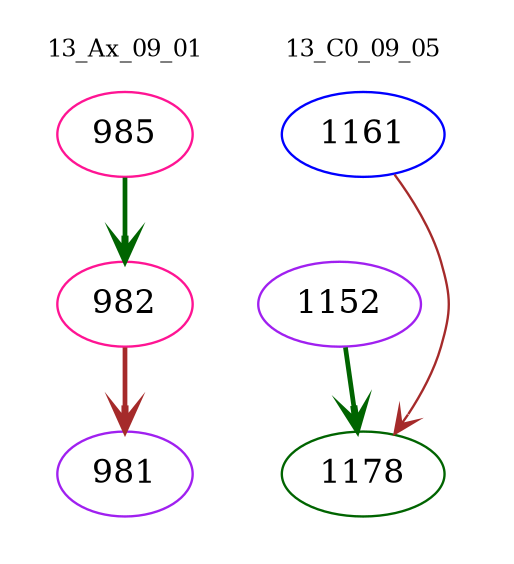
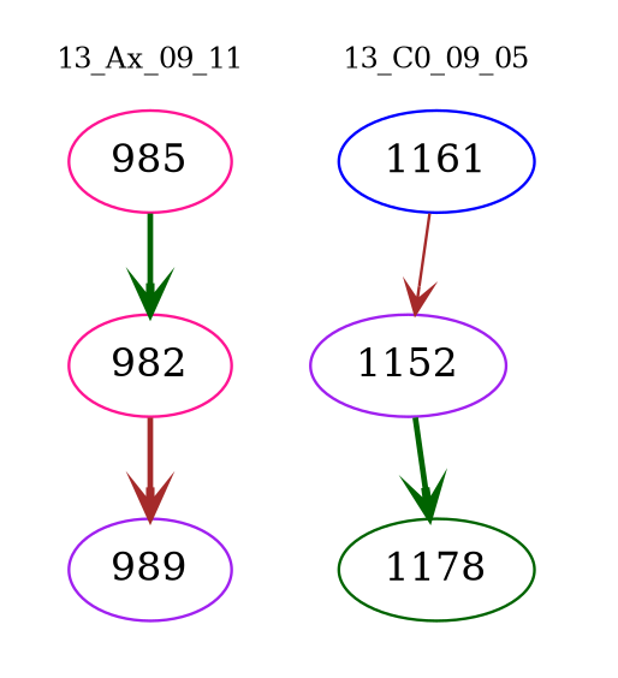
  digraph {
    node [color=deeppink]
    edge [arrowhead=vee color=darkgreen style=bold]
    n1 [label=985]
    n2 [label=982]
-   n3 [color=purple label=981]
+   n3 [color=purple label=989]
    n4 [color=blue label=1161]
    n5 [color=purple label=1152]
    n6 [color=darkgreen label=1178]
    subgraph cluster_1 {
      color=white
      fontsize=10
-     label="13_Ax_09_01"
+     label="13_Ax_09_11"
      n1
      n2
      n3
    }
    subgraph cluster_2 {
      color=white
      fontsize=10
      label="13_C0_09_05"
      n4
      n5
      n6
    }
    n1 -> n2
    n2 -> n3 [color=brown]
-   n4 -> n6 [color=brown style=solid]
+   n4 -> n5 [color=brown style=solid]
    n5 -> n6
  }
